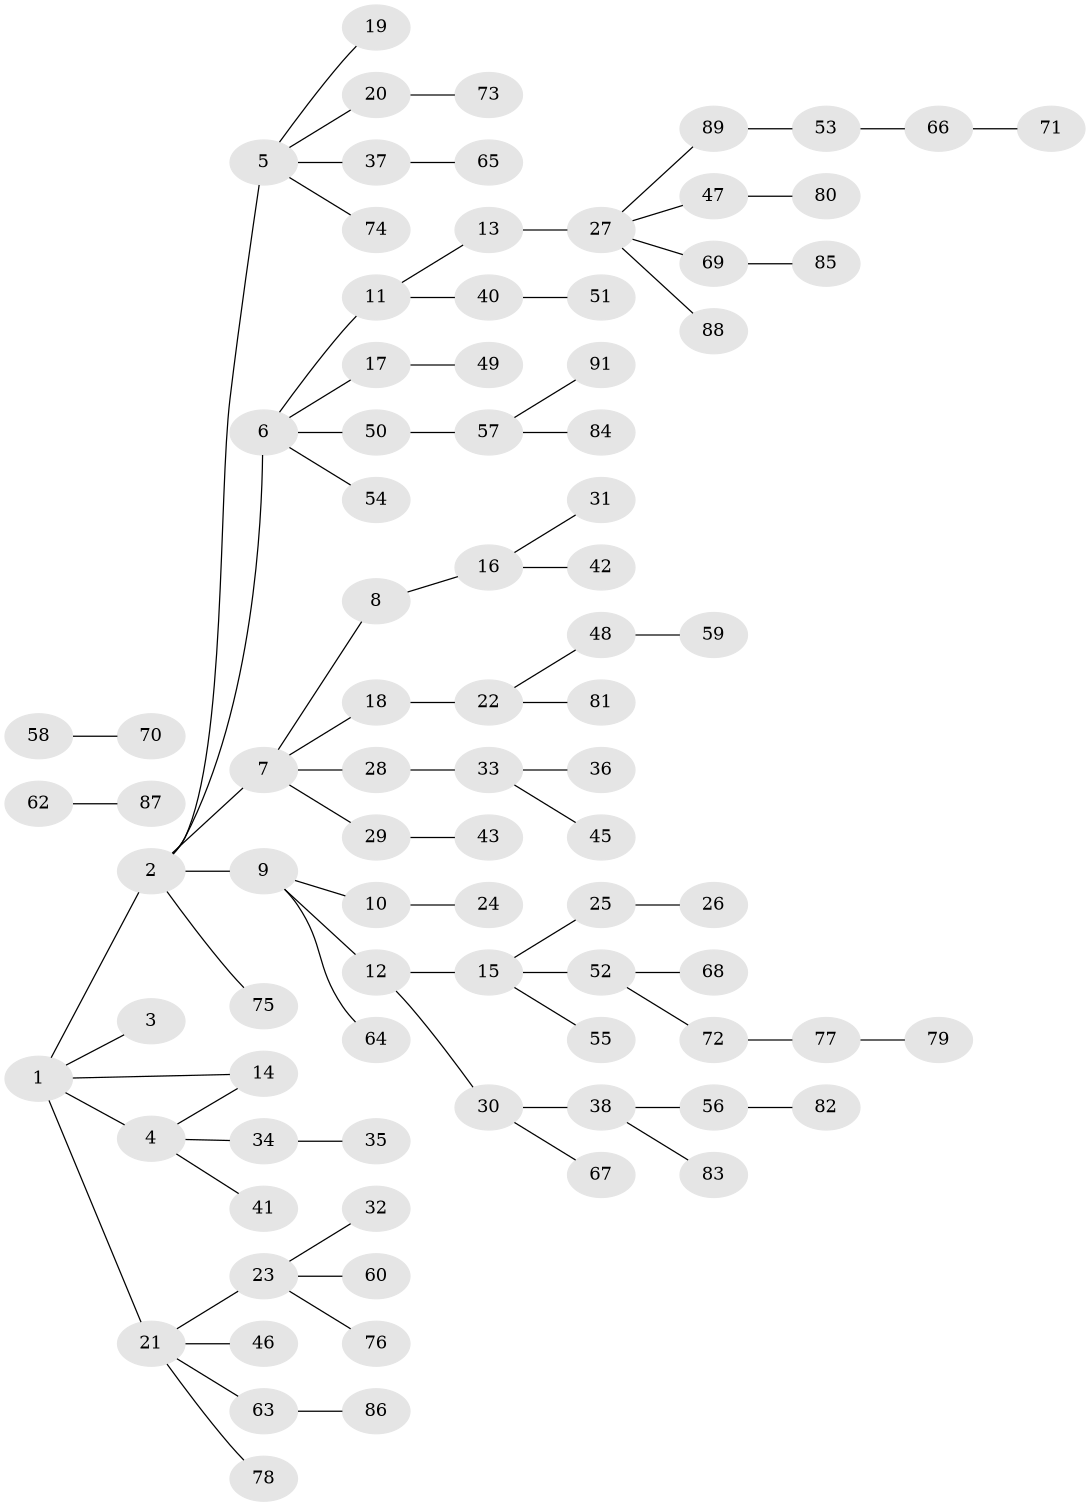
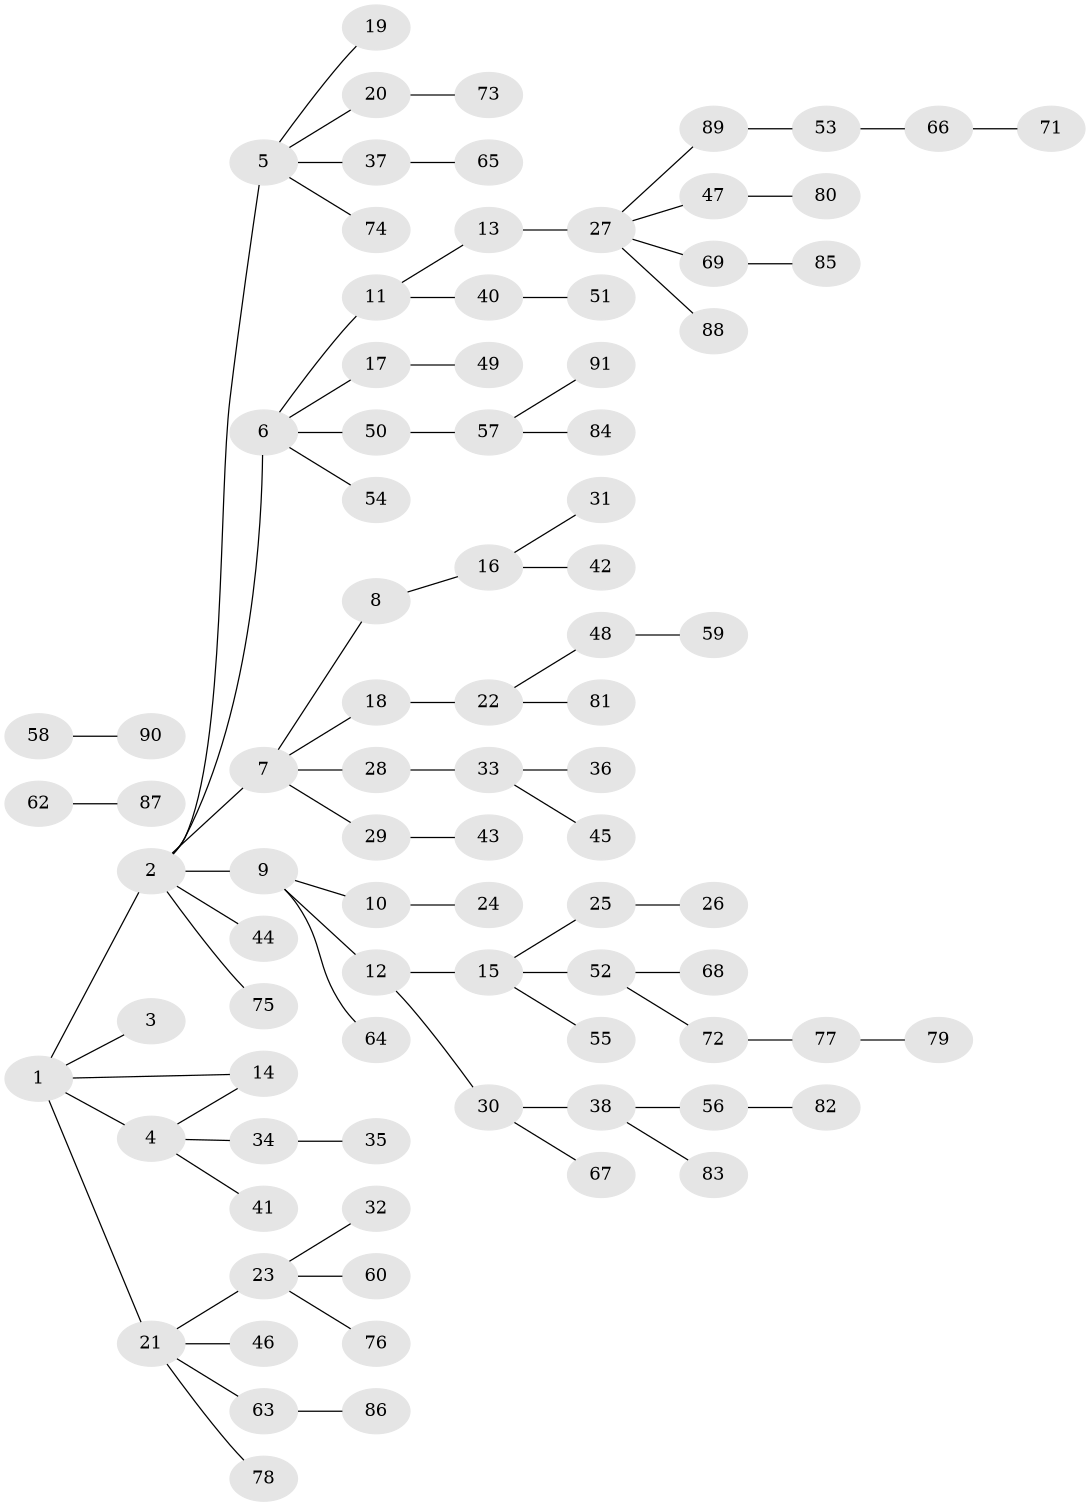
  graph {
    rankdir=LR
    node [color=gray90 style=filled]
    1
    2
    3
    4
    14
    21
    5
    6
    7
    9
+   44
    75
    34
    41
    23
    46
    63
    78
    19
    20
    37
    74
    11
    17
    50
    54
    8
    18
    28
    29
    10
    12
    64
    35
    62
    87
    73
    65
    13
    40
    49
    57
    16
    22
    33
    43
    31
    42
    24
    15
    30
    27
    51
    25
    52
    55
    38
    67
    n59 [label=89]
    47
    69
    88
    26
    68
    72
    48
    81
    32
    60
    76
    86
    59
    58
-   70
+   70 [label=90]
    53
    80
    85
    36
    45
    56
    83
    82
    66
    n84 [label=91]
    84
    77
    71
    79
    1 -- 2
    1 -- 3
    1 -- 4
    1 -- 14
    1 -- 21
    2 -- 5
    2 -- 6
    2 -- 7
    2 -- 9
+   2 -- 44
    2 -- 75
    4 -- 14
    4 -- 34
    4 -- 41
    21 -- 23
    21 -- 46
    21 -- 63
    21 -- 78
    5 -- 19
    5 -- 20
    5 -- 37
    5 -- 74
    6 -- 11
    6 -- 17
    6 -- 50
    6 -- 54
    7 -- 8
    7 -- 18
    7 -- 28
    7 -- 29
    9 -- 10
    9 -- 12
    9 -- 64
    34 -- 35
    23 -- 32
    23 -- 60
    23 -- 76
    63 -- 86
    20 -- 73
    37 -- 65
    11 -- 13
    11 -- 40
    17 -- 49
    50 -- 57
    8 -- 16
    18 -- 22
    28 -- 33
    29 -- 43
    10 -- 24
    12 -- 15
    12 -- 30
    62 -- 87
    13 -- 27
    40 -- 51
    57 -- n84
    57 -- 84
    16 -- 31
    16 -- 42
    22 -- 48
    22 -- 81
    33 -- 36
    33 -- 45
    15 -- 25
    15 -- 52
    15 -- 55
    30 -- 38
    30 -- 67
    27 -- n59
    27 -- 47
    27 -- 69
    27 -- 88
    25 -- 26
    52 -- 68
    52 -- 72
    38 -- 56
    38 -- 83
    n59 -- 53
    47 -- 80
    69 -- 85
    72 -- 77
    48 -- 59
    58 -- 70
    53 -- 66
    56 -- 82
    66 -- 71
    77 -- 79
  }
